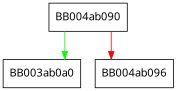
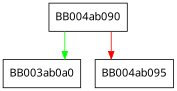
  digraph {
    fontname="Noto Sans"
    splines=ortho
    node [fontname="Noto Sans" shape=box]
    edge [fontname="Noto Sans"]
    n1 [label=BB003ab0a0]
    BB004ab090
-   BB004ab095 [label=BB004ab096]
+   BB004ab095
    BB004ab090 -> n1 [color=green]
    BB004ab090 -> BB004ab095 [color=red]
  }
